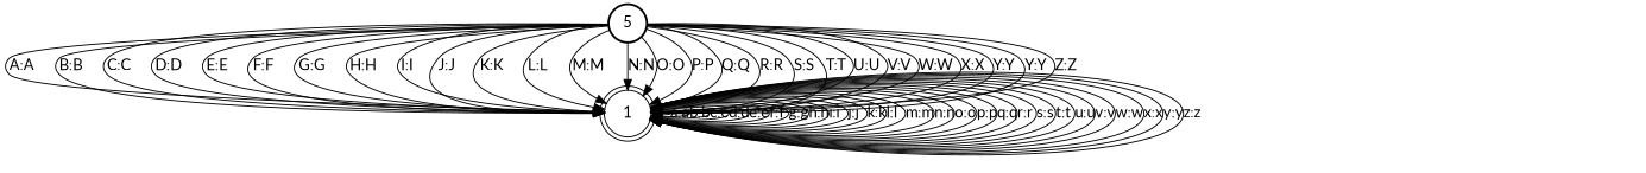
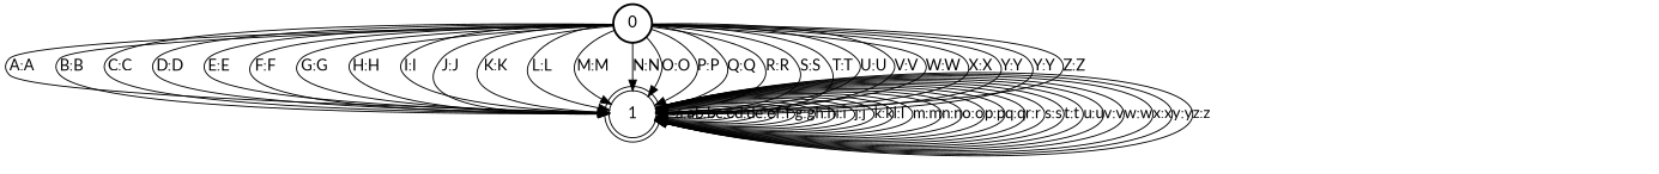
  digraph {
    nodesep=0.25
    rankdir=TB
    ranksep=0.4
    fontname=Lato
    node [fontsize=14 fontname=Lato]
    edge [fontsize=14 fontname=Lato]
-   n1 [label=5 shape=circle style=bold]
+   n1 [label=0 shape=circle style=bold]
    n2 [label=1 shape=doublecircle style=solid]
    n1 -> n2 [label="A:A"]
    n1 -> n2 [label="B:B"]
    n1 -> n2 [label="C:C"]
    n1 -> n2 [label="D:D"]
    n1 -> n2 [label="E:E"]
    n1 -> n2 [label="F:F"]
    n1 -> n2 [label="G:G"]
    n1 -> n2 [label="H:H"]
    n1 -> n2 [label="I:I"]
    n1 -> n2 [label="J:J"]
    n1 -> n2 [label="K:K"]
    n1 -> n2 [label="L:L"]
    n1 -> n2 [label="M:M"]
    n1 -> n2 [label="N:N"]
    n1 -> n2 [label="O:O"]
    n1 -> n2 [label="P:P"]
    n1 -> n2 [label="Q:Q"]
    n1 -> n2 [label="R:R"]
    n1 -> n2 [label="S:S"]
    n1 -> n2 [label="T:T"]
    n1 -> n2 [label="U:U"]
    n1 -> n2 [label="V:V"]
    n1 -> n2 [label="W:W"]
    n1 -> n2 [label="X:X"]
    n1 -> n2 [label="Y:Y"]
    n1 -> n2 [label="Y:Y"]
    n1 -> n2 [label="Z:Z"]
    n2 -> n2 [label="a:a"]
    n2 -> n2 [label="b:b"]
    n2 -> n2 [label="c:c"]
    n2 -> n2 [label="d:d"]
    n2 -> n2 [label="e:e"]
    n2 -> n2 [label="f:f"]
    n2 -> n2 [label="g:g"]
    n2 -> n2 [label="h:h"]
    n2 -> n2 [label="i:i"]
    n2 -> n2 [label="j:j"]
    n2 -> n2 [label="k:k"]
    n2 -> n2 [label="l:l"]
    n2 -> n2 [label="m:m"]
    n2 -> n2 [label="n:n"]
    n2 -> n2 [label="o:o"]
    n2 -> n2 [label="p:p"]
    n2 -> n2 [label="q:q"]
    n2 -> n2 [label="r:r"]
    n2 -> n2 [label="s:s"]
    n2 -> n2 [label="t:t"]
    n2 -> n2 [label="u:u"]
    n2 -> n2 [label="v:v"]
    n2 -> n2 [label="w:w"]
    n2 -> n2 [label="x:x"]
    n2 -> n2 [label="y:y"]
    n2 -> n2 [label="z:z"]
  }
